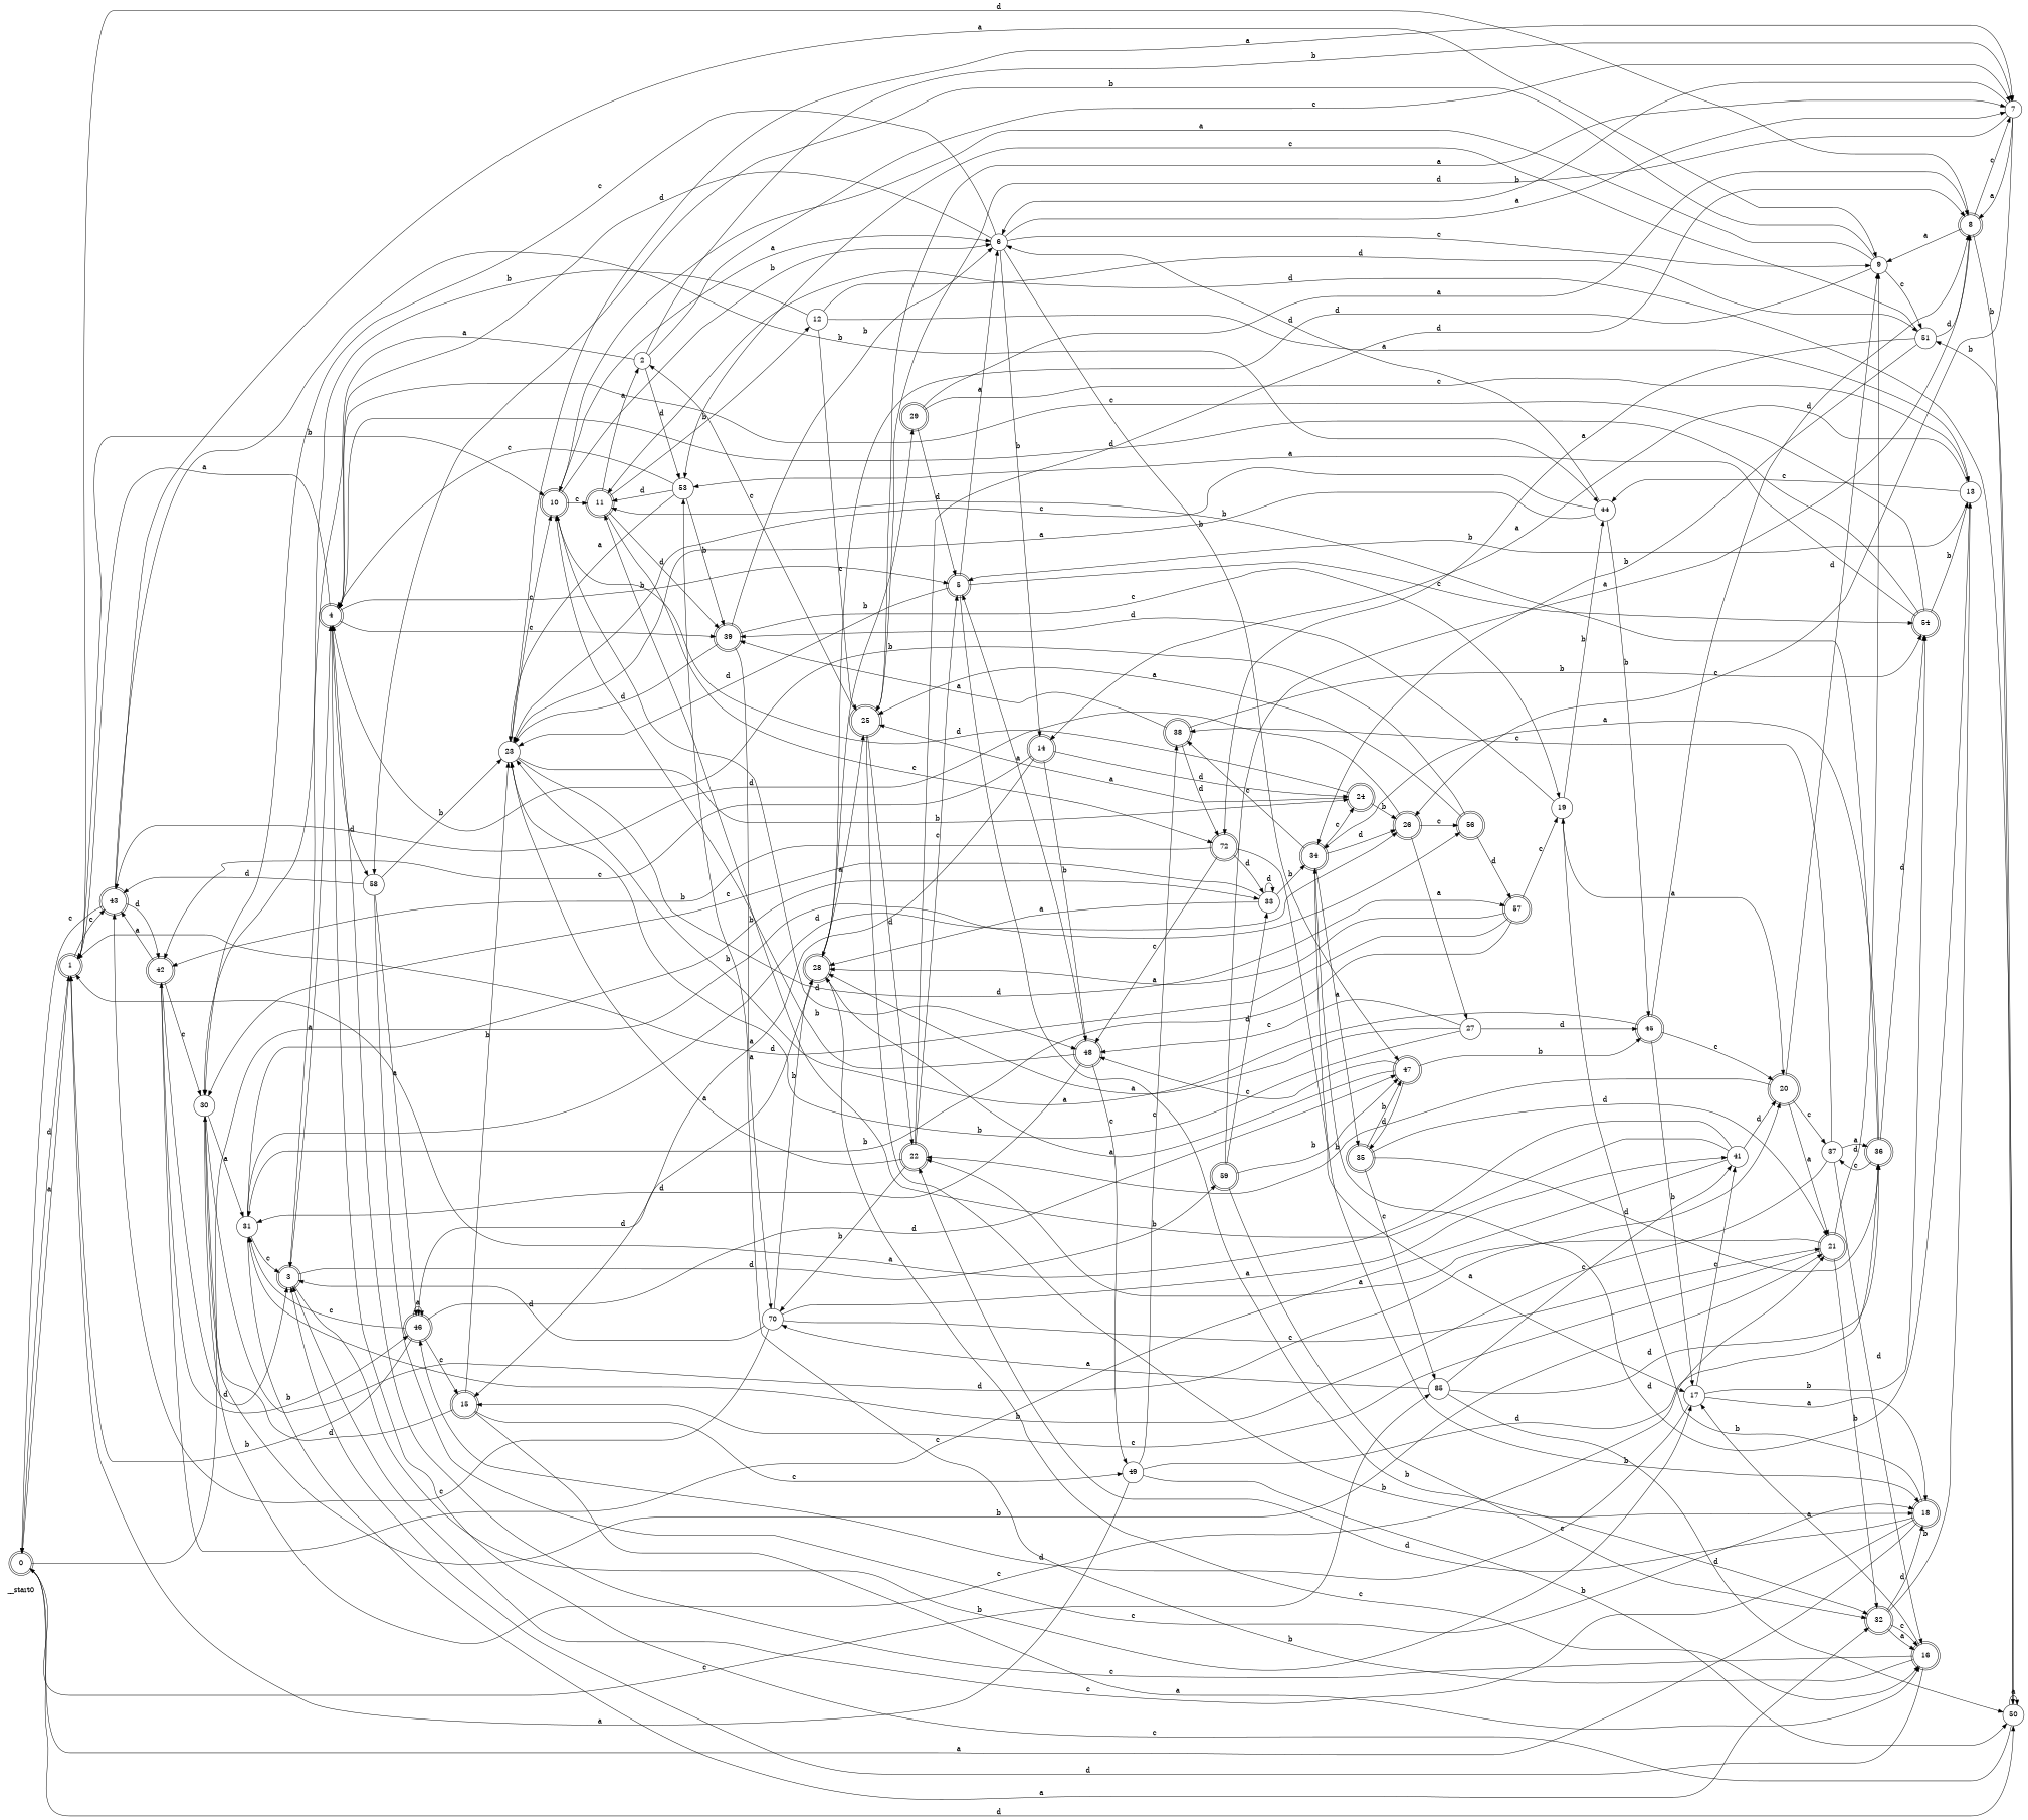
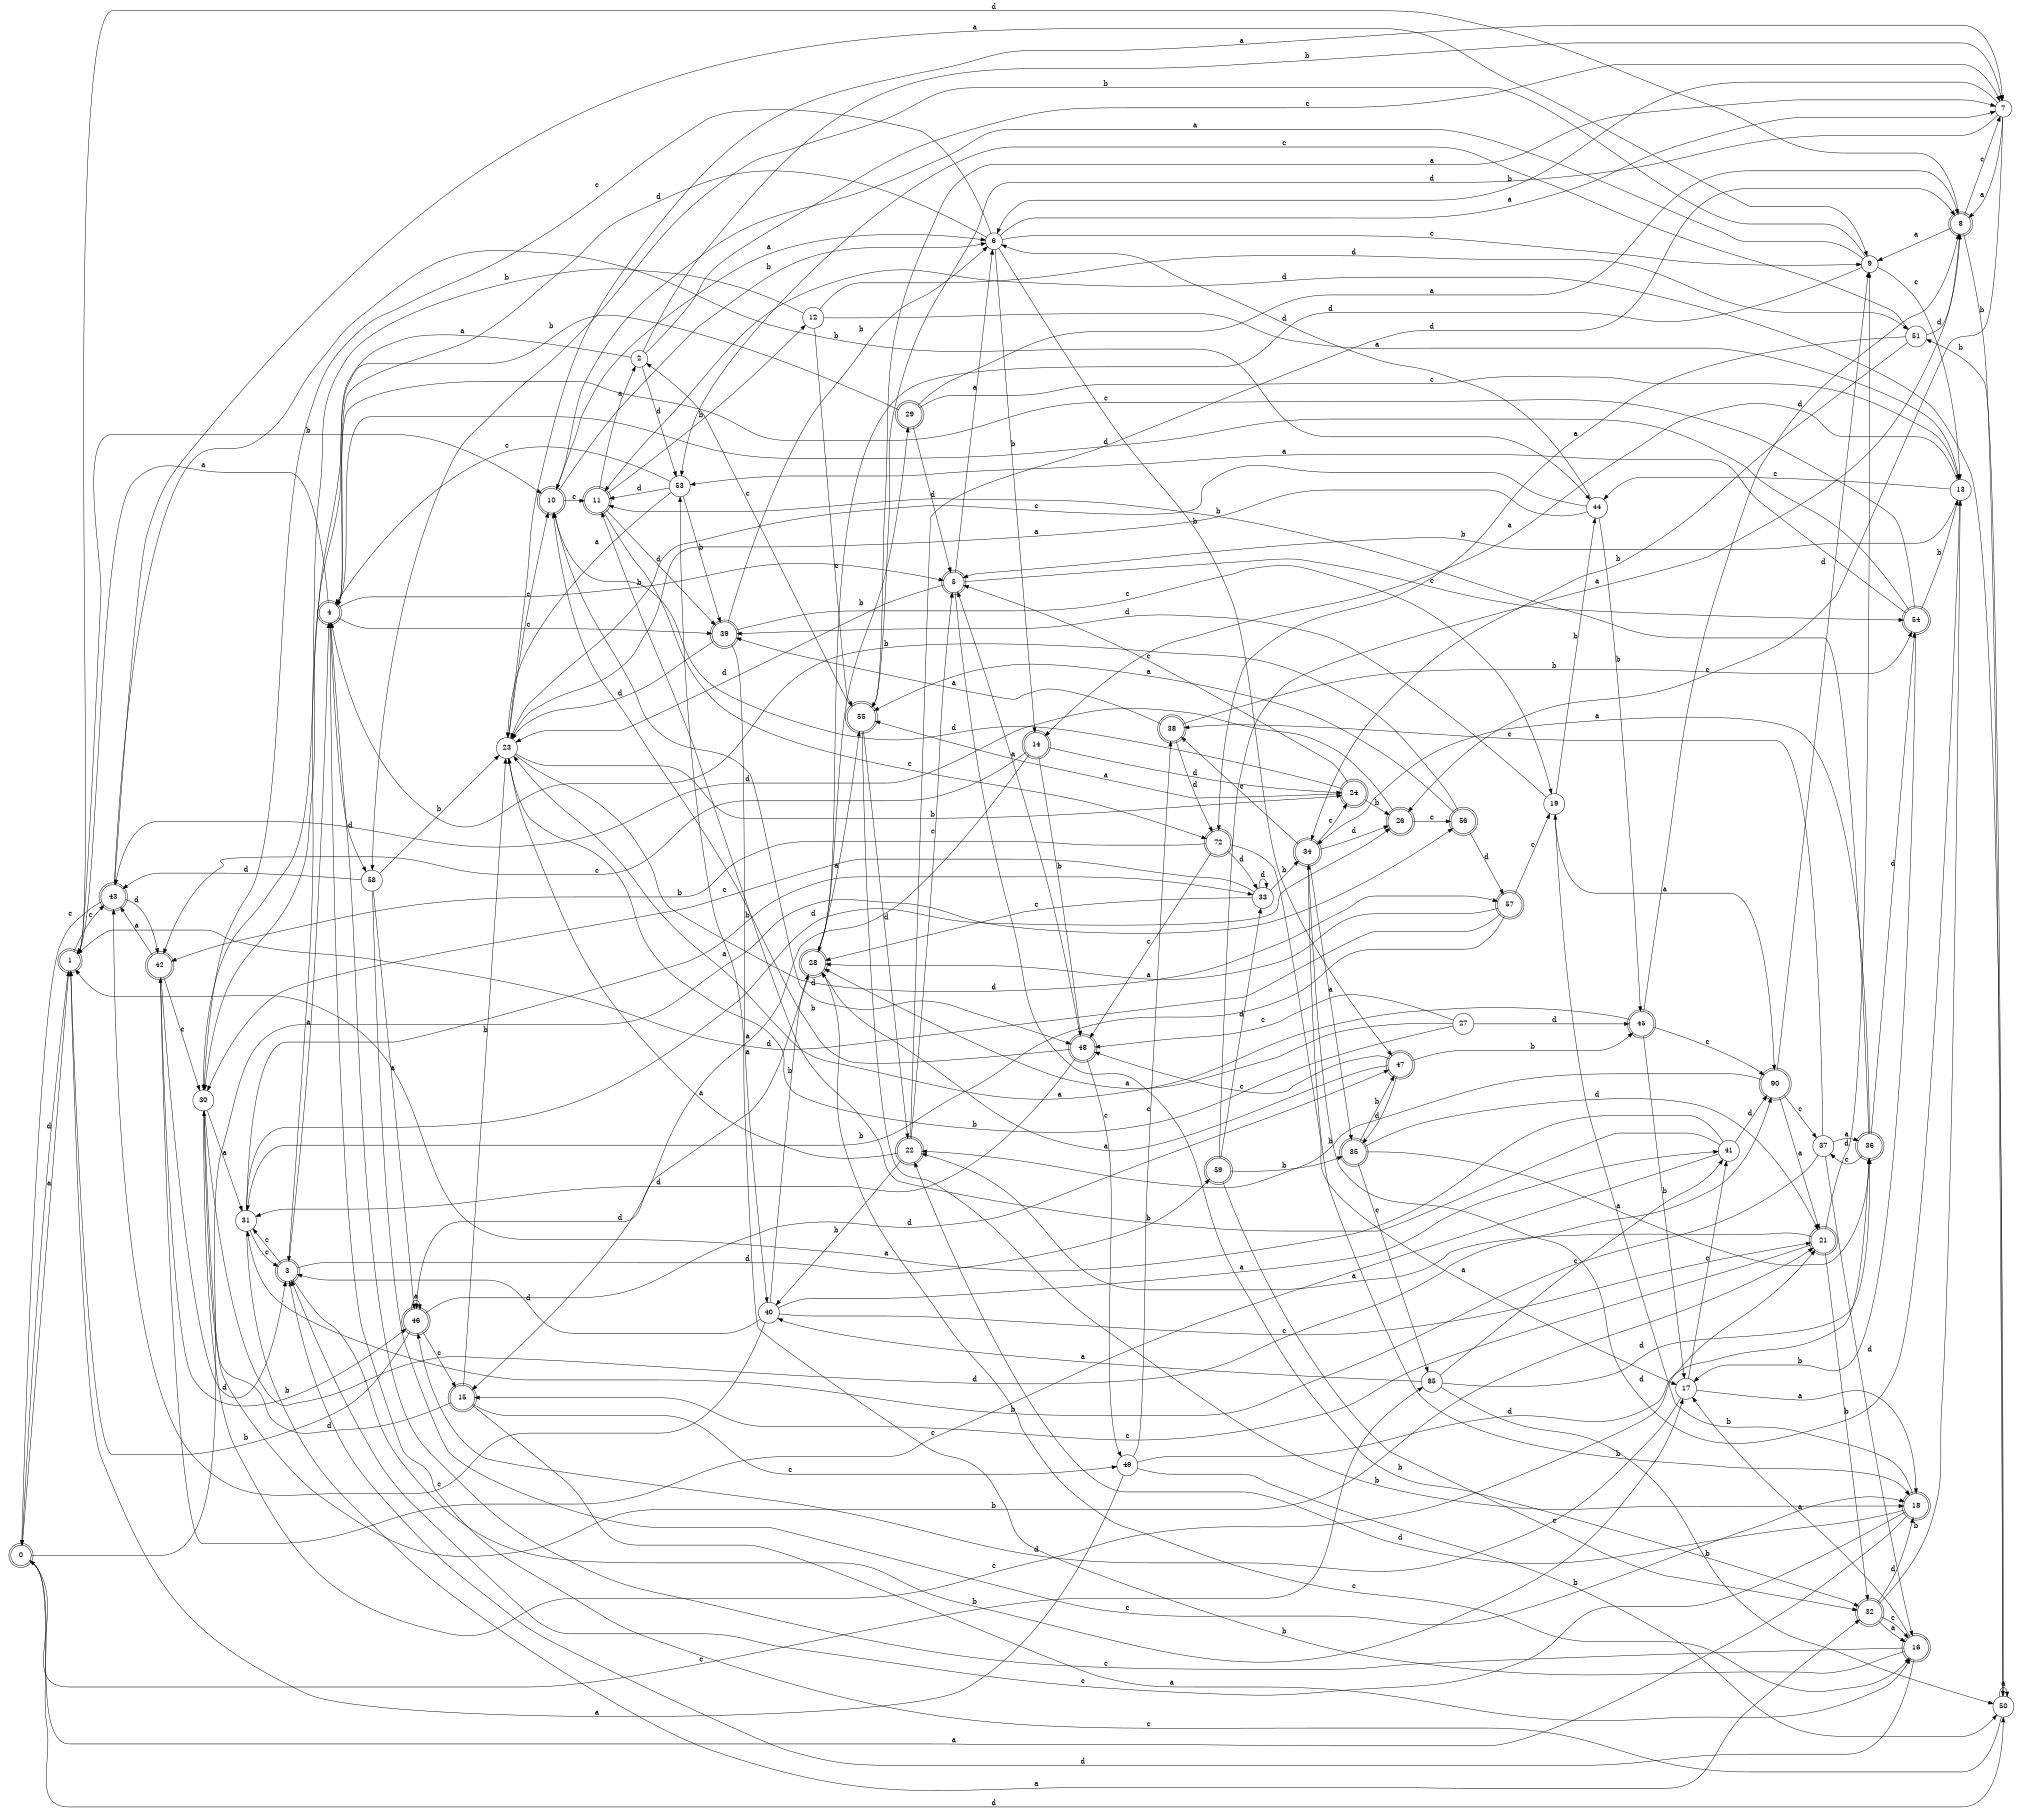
  digraph {
    rankdir=LR
    node [shape=doublecircle color=black fillcolor=white style="rounded,filled"]
-   __start0 [shape=none color="" fillcolor="" style=""]
    n2 [label=0]
    n3 [label=1]
    n4 [label=50 shape=circle style=filled]
    n5 [label=85 shape=circle style=filled]
    n6 [label=56]
    n7 [label=10]
    n8 [label=43]
    n9 [label=4]
    n10 [label=11]
    n11 [label=51 shape=circle style=filled]
    n12 [label=41 shape=circle style=filled]
-   n13 [label=70 shape=circle style=filled]
+   n13 [label=40 shape=circle style=filled]
    n14 [label=36]
-   n15 [label=25]
+   n15 [label=55]
    n16 [label=57]
    n17 [label=2 shape=circle style=filled]
    n18 [label=3]
    n19 [label=7 shape=circle style=filled]
    n20 [label=53 shape=circle style=filled]
    n21 [label=6 shape=circle style=filled]
    n22 [label=48]
    n23 [label=9 shape=circle style=filled]
    n24 [label=44 shape=circle style=filled]
    n25 [label=42]
    n26 [label=17 shape=circle style=filled]
    n27 [label=31 shape=circle style=filled]
    n28 [label=59]
    n29 [label=8]
    n30 [label=26]
    n31 [label=39]
    n32 [label=23 shape=circle style=filled]
    n33 [label=5]
    n34 [label=58 shape=circle style=filled]
    n35 [label=54]
    n36 [label=18]
    n37 [label=46]
    n38 [label=32]
    n39 [label=33 shape=circle style=filled]
    n40 [label=35]
    n41 [label=19 shape=circle style=filled]
    n42 [label=30 shape=circle style=filled]
    n43 [label=47]
    n44 [label=14]
    n45 [label=24]
    n46 [label=13 shape=circle style=filled]
    n47 [label=16]
-   n48 [label=20]
+   n48 [label=90]
    n49 [label=21]
    n50 [label=28]
    n51 [label=45]
    n52 [label=22]
    n53 [label=27 shape=circle style=filled]
    n54 [label=34]
    n55 [label=29]
    n56 [label=12 shape=circle style=filled]
    n57 [label=72]
    n58 [label=49 shape=circle style=filled]
    n59 [label=15]
    n60 [label=38]
    n61 [label=37 shape=circle style=filled]
    n2 -> n3 [label=a]
    n2 -> n4 [label=d]
    n2 -> n5 [label=c]
-   n2 -> n6 [label=b]
+   n2 -> n6 [label=a]
    n3 -> n2 [label=d]
    n3 -> n7 [label=b]
    n3 -> n8 [label=c]
    n4 -> n4 [label=a]
    n4 -> n9 [label=c]
    n4 -> n10 [label=d]
    n4 -> n11 [label=b]
-   n5 -> n4 [label=d]
+   n5 -> n4 [label=b]
    n5 -> n12 [label=c]
    n5 -> n13 [label=a]
    n5 -> n14 [label=d]
    n6 -> n9 [label=b]
    n6 -> n15 [label=a]
    n6 -> n16 [label=d]
    n7 -> n10 [label=c]
    n7 -> n21 [label=a]
    n7 -> n21 [label=b]
    n7 -> n22 [label=d]
    n8 -> n2 [label=c]
    n8 -> n23 [label=a]
    n8 -> n24 [label=b]
    n8 -> n25 [label=d]
    n9 -> n3 [label=a]
    n9 -> n31 [label=c]
    n9 -> n33 [label=b]
    n9 -> n34 [label=d]
    n10 -> n17 [label=a]
    n10 -> n31 [label=d]
    n10 -> n56 [label=b]
    n10 -> n57 [label=c]
    n11 -> n20 [label=c]
    n11 -> n29 [label=d]
    n11 -> n54 [label=b]
    n11 -> n57 [label=a]
    n12 -> n3 [label=a]
    n12 -> n10 [label=b]
    n12 -> n25 [label=c]
    n12 -> n48 [label=d]
    n13 -> n8 [label=c]
    n13 -> n12 [label=a]
    n13 -> n18 [label=d]
    n13 -> n49 [label=c]
    n13 -> n50 [label=b]
    n14 -> n10 [label=b]
    n14 -> n35 [label=d]
    n14 -> n54 [label=a]
    n14 -> n61 [label=c]
    n15 -> n17 [label=c]
    n15 -> n19 [label=a]
    n15 -> n36 [label=b]
    n15 -> n52 [label=d]
    n16 -> n3 [label=d]
    n16 -> n27 [label=b]
    n16 -> n41 [label=c]
    n16 -> n50 [label=a]
    n17 -> n18 [label=a]
    n17 -> n19 [label=b]
    n17 -> n19 [label=c]
    n17 -> n20 [label=d]
    n18 -> n9 [label=a]
    n18 -> n26 [label=b]
-   n37 -> n27 [label=c]
+   n18 -> n27 [label=c]
    n18 -> n28 [label=d]
    n19 -> n15 [label=d]
    n19 -> n21 [label=b]
    n19 -> n29 [label=a]
    n19 -> n30 [label=c]
    n20 -> n9 [label=c]
    n20 -> n10 [label=d]
    n20 -> n31 [label=b]
    n20 -> n32 [label=a]
    n21 -> n9 [label=d]
    n21 -> n19 [label=a]
    n21 -> n23 [label=c]
    n21 -> n42 [label=c]
    n21 -> n43 [label=b]
    n21 -> n44 [label=b]
    n22 -> n7 [label=b]
    n22 -> n27 [label=d]
    n22 -> n33 [label=a]
    n22 -> n58 [label=c]
    n23 -> n7 [label=a]
    n23 -> n34 [label=b]
-   n23 -> n11 [label=c]
+   n23 -> n46 [label=c]
    n23 -> n50 [label=d]
    n24 -> n21 [label=d]
    n24 -> n32 [label=a]
    n24 -> n32 [label=c]
    n24 -> n51 [label=b]
    n25 -> n8 [label=a]
    n25 -> n18 [label=d]
    n25 -> n37 [label=b]
    n25 -> n42 [label=c]
    n26 -> n12 [label=c]
-   n26 -> n35 [label=b]
+   n35 -> n26 [label=b]
    n26 -> n36 [label=a]
    n26 -> n37 [label=d]
    n27 -> n18 [label=c]
    n27 -> n30 [label=d]
    n27 -> n38 [label=a]
    n27 -> n39 [label=b]
    n28 -> n29 [label=a]
    n28 -> n38 [label=c]
    n28 -> n39 [label=d]
-   n28 -> n43 [label=b]
+   n28 -> n40 [label=b]
    n29 -> n3 [label=d]
    n29 -> n4 [label=b]
    n29 -> n19 [label=c]
    n29 -> n23 [label=a]
    n30 -> n6 [label=c]
    n30 -> n8 [label=d]
-   n30 -> n53 [label=a]
    n31 -> n13 [label=a]
    n31 -> n21 [label=b]
    n31 -> n32 [label=d]
    n31 -> n41 [label=c]
    n32 -> n7 [label=c]
    n32 -> n16 [label=d]
    n32 -> n19 [label=a]
    n32 -> n45 [label=b]
    n33 -> n21 [label=a]
    n33 -> n32 [label=d]
    n33 -> n35 [label=c]
    n33 -> n38 [label=b]
    n34 -> n8 [label=d]
    n34 -> n32 [label=b]
    n34 -> n36 [label=c]
    n34 -> n37 [label=a]
    n35 -> n9 [label=c]
    n35 -> n9 [label=d]
    n35 -> n20 [label=a]
    n35 -> n46 [label=b]
    n36 -> n2 [label=a]
    n36 -> n18 [label=c]
    n36 -> n41 [label=b]
    n36 -> n52 [label=d]
    n37 -> n3 [label=b]
    n37 -> n37 [label=a]
    n37 -> n43 [label=d]
    n37 -> n59 [label=c]
    n38 -> n36 [label=d]
    n38 -> n46 [label=b]
    n38 -> n47 [label=a]
    n38 -> n47 [label=c]
    n39 -> n39 [label=d]
    n39 -> n42 [label=c]
-   n39 -> n50 [label=a]
+   n39 -> n50 [label=c]
    n39 -> n54 [label=b]
    n40 -> n5 [label=c]
-   n40 -> n14 [label=d]
+   n40 -> n14 [label=a]
    n40 -> n43 [label=b]
    n40 -> n49 [label=d]
    n41 -> n24 [label=b]
    n41 -> n31 [label=d]
    n41 -> n48 [label=a]
    n42 -> n27 [label=a]
    n42 -> n48 [label=d]
    n42 -> n49 [label=b]
    n42 -> n49 [label=c]
    n43 -> n22 [label=c]
    n43 -> n40 [label=d]
    n43 -> n50 [label=a]
    n43 -> n51 [label=b]
    n44 -> n22 [label=b]
    n44 -> n25 [label=c]
    n44 -> n45 [label=d]
    n44 -> n59 [label=a]
    n45 -> n7 [label=d]
    n45 -> n15 [label=a]
    n45 -> n30 [label=b]
+   n45 -> n33 [label=c]
    n46 -> n24 [label=c]
    n46 -> n33 [label=b]
    n46 -> n44 [label=a]
    n46 -> n54 [label=d]
    n47 -> n9 [label=c]
    n47 -> n18 [label=d]
    n47 -> n20 [label=b]
    n47 -> n26 [label=a]
    n48 -> n23 [label=d]
    n48 -> n49 [label=a]
    n48 -> n52 [label=b]
    n48 -> n61 [label=c]
    n49 -> n23 [label=d]
    n49 -> n38 [label=b]
    n49 -> n52 [label=a]
    n49 -> n59 [label=c]
    n50 -> n15 [label=a]
    n50 -> n37 [label=d]
    n50 -> n47 [label=c]
    n50 -> n55 [label=b]
    n51 -> n26 [label=b]
    n51 -> n29 [label=d]
    n51 -> n32 [label=a]
    n51 -> n48 [label=c]
    n52 -> n13 [label=b]
    n52 -> n29 [label=d]
    n52 -> n32 [label=a]
    n52 -> n33 [label=c]
    n53 -> n22 [label=c]
    n53 -> n32 [label=b]
    n53 -> n50 [label=a]
    n53 -> n51 [label=d]
    n54 -> n30 [label=d]
    n54 -> n36 [label=b]
    n54 -> n40 [label=a]
    n54 -> n45 [label=c]
    n54 -> n60 [label=c]
    n55 -> n29 [label=a]
    n55 -> n33 [label=d]
+   n55 -> n42 [label=b]
    n55 -> n46 [label=c]
    n56 -> n11 [label=d]
    n56 -> n15 [label=c]
    n56 -> n42 [label=b]
    n56 -> n46 [label=a]
    n57 -> n22 [label=c]
    n57 -> n25 [label=b]
    n57 -> n26 [label=a]
    n57 -> n39 [label=d]
    n58 -> n3 [label=a]
    n58 -> n4 [label=b]
    n58 -> n14 [label=d]
    n58 -> n60 [label=c]
    n59 -> n32 [label=b]
    n59 -> n42 [label=d]
    n59 -> n47 [label=a]
    n59 -> n58 [label=c]
    n60 -> n31 [label=a]
    n60 -> n35 [label=b]
    n60 -> n57 [label=d]
    n61 -> n14 [label=a]
    n61 -> n27 [label=b]
    n61 -> n47 [label=d]
    n61 -> n60 [label=c]
  }
